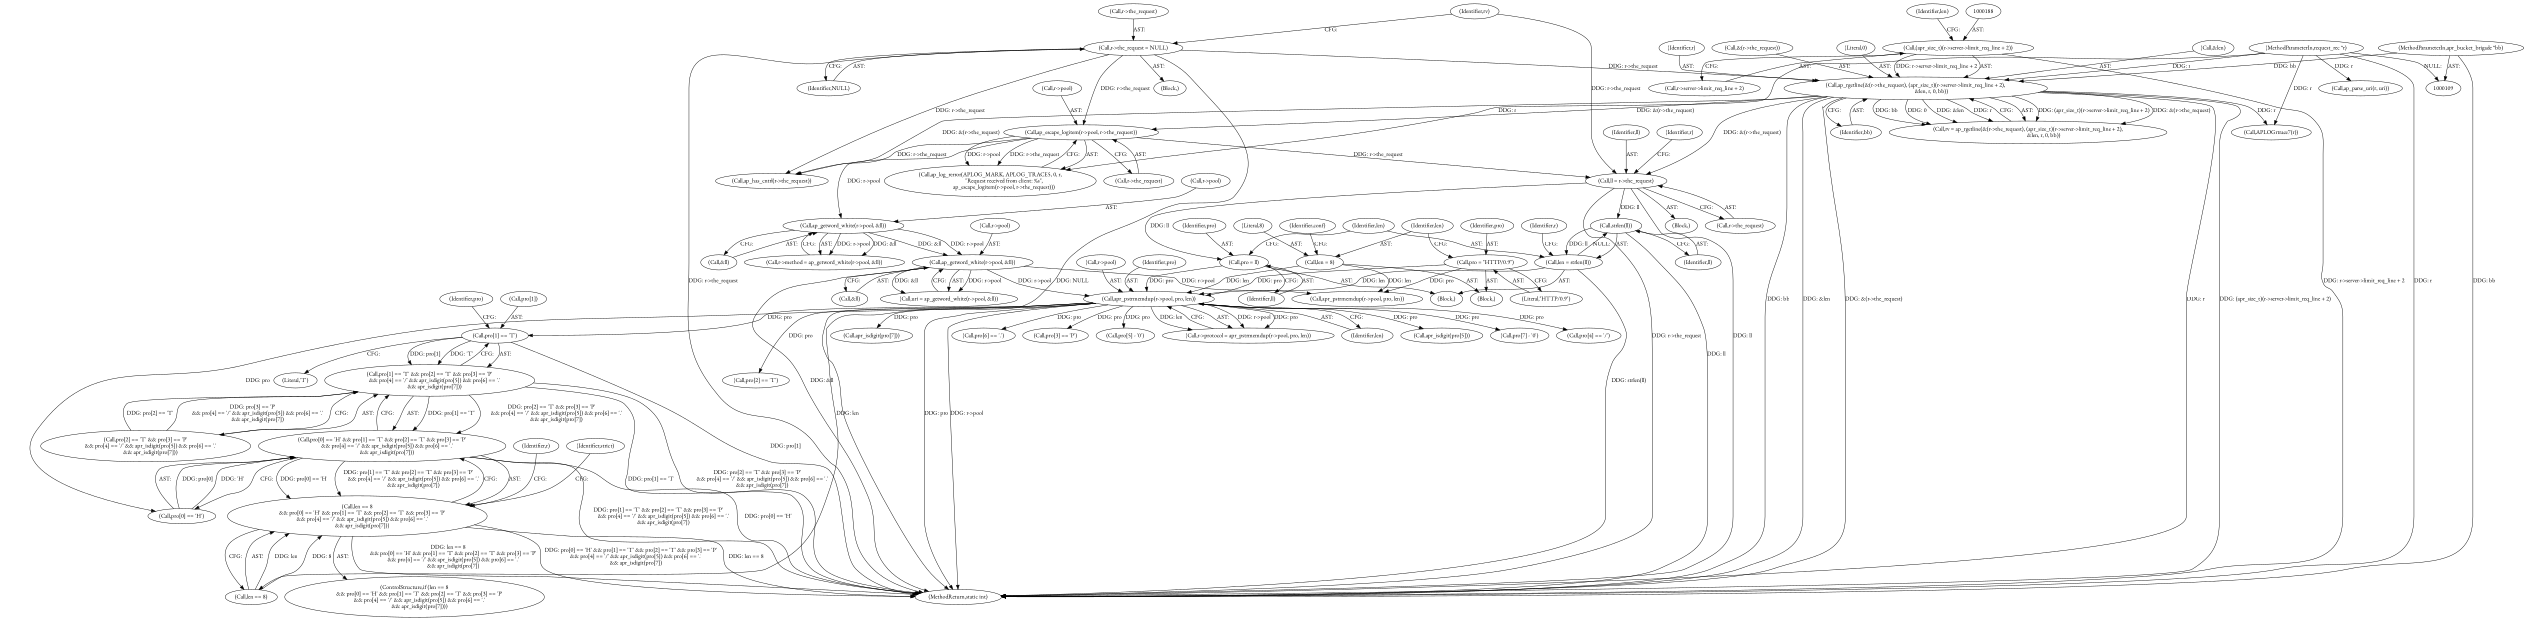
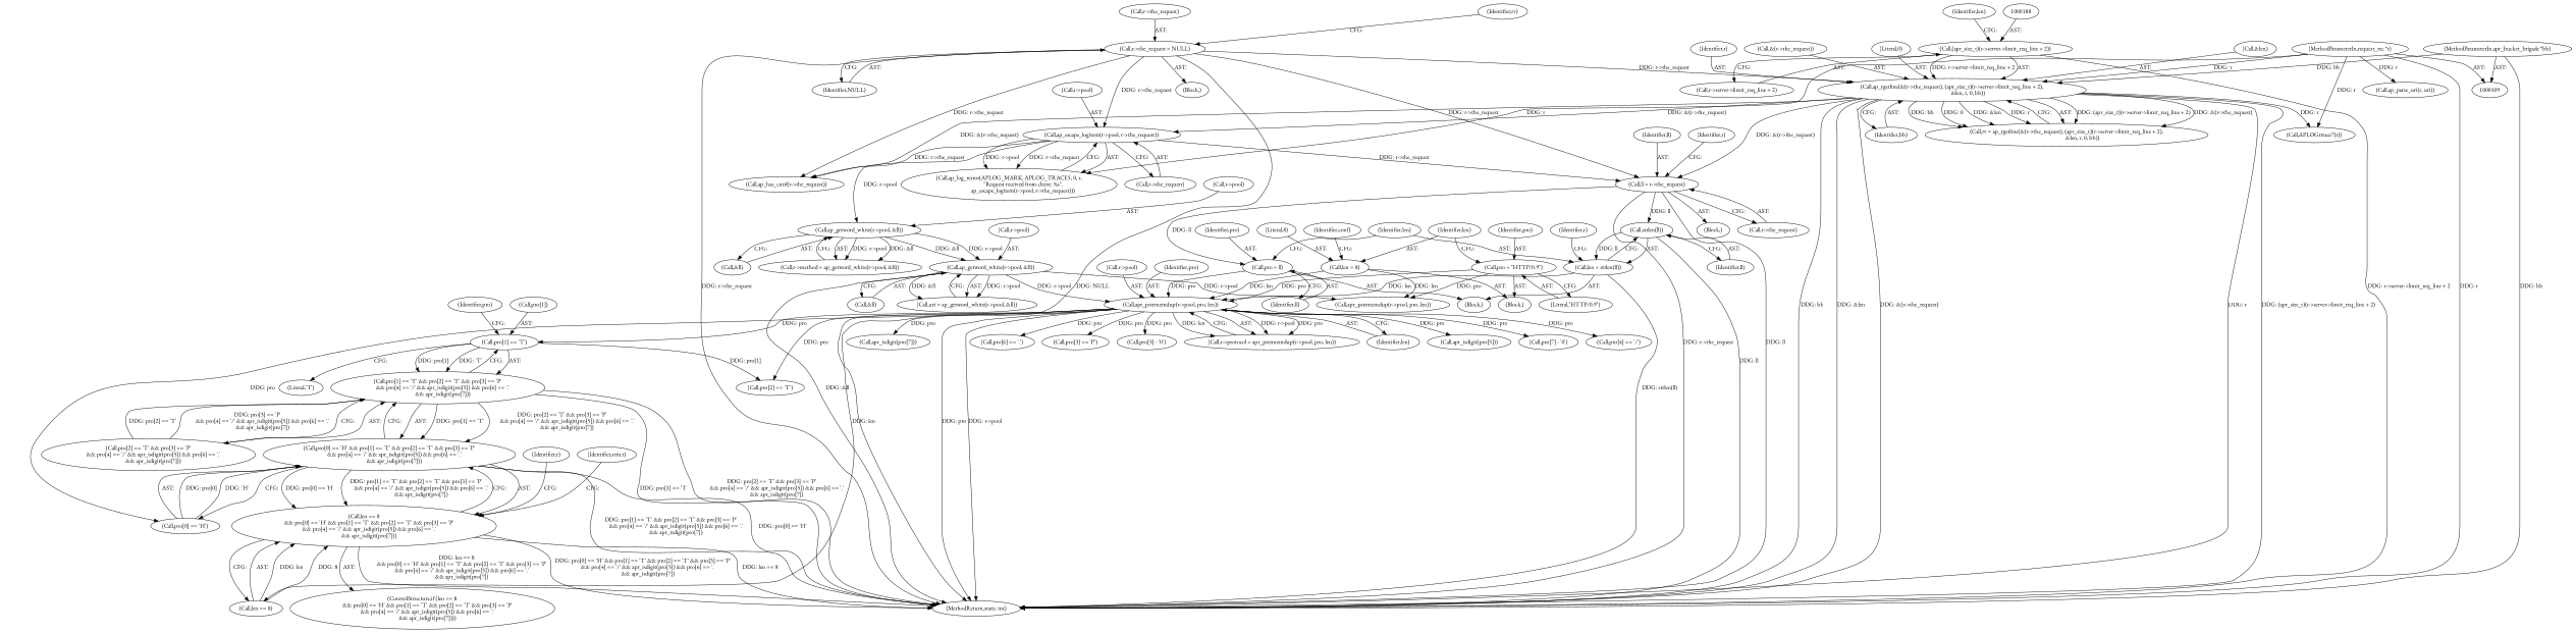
  digraph {
    fontname="EB Garamond"
    node [fontname="EB Garamond"]
    edge [fontname="EB Garamond"]
    n1 [label="(Call,pro[1] == 'T')"]
    n2 [label="(Call,pro[1] == 'T' && pro[2] == 'T' && pro[3] == 'P'\n        && pro[4] == '/' && apr_isdigit(pro[5]) && pro[6] == '.'\n        && apr_isdigit(pro[7]))"]
    n3 [label="(Literal,'T')"]
    n4 [label="(MethodReturn,static int)"]
    n5 [label="(Call,pro[0] == 'H' && pro[1] == 'T' && pro[2] == 'T' && pro[3] == 'P'\n        && pro[4] == '/' && apr_isdigit(pro[5]) && pro[6] == '.'\n        && apr_isdigit(pro[7]))"]
    n6 [label="(Call,pro[2] == 'T' && pro[3] == 'P'\n        && pro[4] == '/' && apr_isdigit(pro[5]) && pro[6] == '.'\n        && apr_isdigit(pro[7]))"]
    n7 [label="(Call,apr_pstrmemdup(r->pool, pro, len))"]
    n8 [label="(Call,pro[6] == '.')"]
    n9 [label="(Call,pro[2] == 'T')"]
    n10 [label="(Call,pro[3] == 'P')"]
    n11 [label="(Call,pro[5] - '0')"]
    n12 [label="(Call,r->protocol = apr_pstrmemdup(r->pool, pro, len))"]
    n13 [label="(Call,pro[0] == 'H')"]
    n14 [label="(Identifier,len)"]
    n15 [label="(Call,apr_isdigit(pro[5]))"]
    n16 [label="(Call,pro[7] - '0')"]
    n17 [label="(Call,pro[4] == '/')"]
    n18 [label="(Call,apr_isdigit(pro[7]))"]
    n19 [label="(Call,len == 8)"]
    n20 [label="(Call,len == 8\n        && pro[0] == 'H' && pro[1] == 'T' && pro[2] == 'T' && pro[3] == 'P'\n        && pro[4] == '/' && apr_isdigit(pro[5]) && pro[6] == '.'\n        && apr_isdigit(pro[7]))"]
    n21 [label="(Call,ap_getword_white(r->pool, &ll))"]
    n22 [label="(Call,uri = ap_getword_white(r->pool, &ll))"]
    n23 [label="(Call,apr_pstrmemdup(r->pool, pro, len))"]
    n24 [label="(Call,&ll)"]
    n25 [label="(Call,ap_getword_white(r->pool, &ll))"]
    n26 [label="(Call,r->method = ap_getword_white(r->pool, &ll))"]
    n27 [label="(Call,&ll)"]
    n28 [label="(Call,ap_escape_logitem(r->pool, r->the_request))"]
    n29 [label="(Call,ll = r->the_request)"]
    n30 [label="(Call,ap_log_rerror(APLOG_MARK, APLOG_TRACE5, 0, r,\n                      \"Request received from client: %s\",\n                      ap_escape_logitem(r->pool, r->the_request)))"]
    n31 [label="(Call,ap_has_cntrl(r->the_request))"]
    n32 [label="(Call,r->the_request)"]
    n33 [label="(Call,pro = ll)"]
    n34 [label="(Call,strlen(ll))"]
    n35 [label="(Block,)"]
    n36 [label="(Call,r->the_request)"]
    n37 [label="(Call,r->the_request = NULL)"]
    n38 [label="(Call,ap_rgetline(&(r->the_request), (apr_size_t)(r->server->limit_req_line + 2),\n                         &len, r, 0, bb))"]
    n39 [label="(Block,)"]
    n40 [label="(Identifier,NULL)"]
    n41 [label="(Call,rv = ap_rgetline(&(r->the_request), (apr_size_t)(r->server->limit_req_line + 2),\n                         &len, r, 0, bb))"]
    n42 [label="(Identifier,bb)"]
    n43 [label="(Call,APLOGrtrace7(r))"]
    n44 [label="(Call,(apr_size_t)(r->server->limit_req_line + 2))"]
    n45 [label="(Call,r->server->limit_req_line + 2)"]
    n46 [label="(MethodParameterIn,request_rec *r)"]
    n47 [label="(Call,ap_parse_uri(r, uri))"]
    1000109
    n49 [label="(MethodParameterIn,apr_bucket_brigade *bb)"]
    n50 [label="(Identifier,ll)"]
    n51 [label="(Block,)"]
    n52 [label="(Call,len = strlen(ll))"]
    n53 [label="(Identifier,ll)"]
    n54 [label="(Call,pro = \"HTTP/0.9\")"]
    n55 [label="(Block,)"]
    n56 [label="(Literal,\"HTTP/0.9\")"]
    n57 [label="(Call,len = 8)"]
    n58 [label="(Literal,8)"]
    n59 [label="(ControlStructure,if (len == 8\n        && pro[0] == 'H' && pro[1] == 'T' && pro[2] == 'T' && pro[3] == 'P'\n        && pro[4] == '/' && apr_isdigit(pro[5]) && pro[6] == '.'\n        && apr_isdigit(pro[7])))"]
    n60 [label="(Call,r->the_request)"]
    n61 [label="(Identifier,ll)"]
    n62 [label="(Identifier,r)"]
    n63 [label="(Identifier,conf)"]
    n64 [label="(Identifier,r)"]
    n65 [label="(Identifier,r)"]
    n66 [label="(Call,r->pool)"]
    n67 [label="(Identifier,strict)"]
    n68 [label="(Call,r->pool)"]
    n69 [label="(Identifier,len)"]
    n70 [label="(Identifier,pro)"]
    n71 [label="(Identifier,len)"]
    n72 [label="(Call,pro[1])"]
    n73 [label="(Identifier,len)"]
    n74 [label="(Identifier,pro)"]
    n75 [label="(Identifier,r)"]
    n76 [label="(Call,r->pool)"]
    n77 [label="(Call,&(r->the_request))"]
    n78 [label="(Literal,0)"]
    n79 [label="(Identifier,pro)"]
    n80 [label="(Call,r->pool)"]
    n81 [label="(Call,&len)"]
    n82 [label="(Identifier,rv)"]
    n83 [label="(Identifier,pro)"]
    1000188
    n1 -> n2 [label="AST: "]
    n1 -> n2 [label="DDG: pro[1]"]
    n1 -> n2 [label="DDG: 'T'"]
    n1 -> n3 [label="CFG: "]
-   n1 -> n4 [label="DDG: pro[1]"]
+   n1 -> n9 [label="DDG: pro[1]"]
    n2 -> n1 [label="CFG: "]
    n2 -> n4 [label="DDG: pro[2] == 'T' && pro[3] == 'P'\n        && pro[4] == '/' && apr_isdigit(pro[5]) && pro[6] == '.'\n        && apr_isdigit(pro[7])"]
    n2 -> n4 [label="DDG: pro[1] == 'T'"]
    n2 -> n5 [label="AST: "]
    n2 -> n5 [label="DDG: pro[1] == 'T'"]
    n2 -> n5 [label="DDG: pro[2] == 'T' && pro[3] == 'P'\n        && pro[4] == '/' && apr_isdigit(pro[5]) && pro[6] == '.'\n        && apr_isdigit(pro[7])"]
    n2 -> n6 [label="CFG: "]
    n5 -> n2 [label="CFG: "]
    n5 -> n4 [label="DDG: pro[1] == 'T' && pro[2] == 'T' && pro[3] == 'P'\n        && pro[4] == '/' && apr_isdigit(pro[5]) && pro[6] == '.'\n        && apr_isdigit(pro[7])"]
    n5 -> n4 [label="DDG: pro[0] == 'H'"]
    n5 -> n13 [label="CFG: "]
    n5 -> n20 [label="AST: "]
    n5 -> n20 [label="DDG: pro[0] == 'H'"]
    n5 -> n20 [label="DDG: pro[1] == 'T' && pro[2] == 'T' && pro[3] == 'P'\n        && pro[4] == '/' && apr_isdigit(pro[5]) && pro[6] == '.'\n        && apr_isdigit(pro[7])"]
    n6 -> n2 [label="AST: "]
    n6 -> n2 [label="DDG: pro[2] == 'T'"]
    n6 -> n2 [label="DDG: pro[3] == 'P'\n        && pro[4] == '/' && apr_isdigit(pro[5]) && pro[6] == '.'\n        && apr_isdigit(pro[7])"]
    n7 -> n1 [label="DDG: pro"]
    n7 -> n4 [label="DDG: r->pool"]
    n7 -> n4 [label="DDG: pro"]
    n7 -> n8 [label="DDG: pro"]
    n7 -> n9 [label="DDG: pro"]
    n7 -> n10 [label="DDG: pro"]
    n7 -> n11 [label="DDG: pro"]
    n7 -> n12 [label="AST: "]
    n7 -> n12 [label="DDG: r->pool"]
    n7 -> n12 [label="DDG: pro"]
    n7 -> n12 [label="DDG: len"]
    n7 -> n13 [label="DDG: pro"]
    n7 -> n14 [label="CFG: "]
    n7 -> n15 [label="DDG: pro"]
    n7 -> n16 [label="DDG: pro"]
    n7 -> n17 [label="DDG: pro"]
    n7 -> n18 [label="DDG: pro"]
    n7 -> n19 [label="DDG: len"]
    n12 -> n7 [label="CFG: "]
    n13 -> n5 [label="AST: "]
    n13 -> n5 [label="DDG: pro[0]"]
    n13 -> n5 [label="DDG: 'H'"]
    n14 -> n7 [label="AST: "]
    n19 -> n20 [label="AST: "]
    n19 -> n20 [label="DDG: len"]
    n19 -> n20 [label="DDG: 8"]
    n20 -> n4 [label="DDG: len == 8"]
    n20 -> n4 [label="DDG: len == 8\n        && pro[0] == 'H' && pro[1] == 'T' && pro[2] == 'T' && pro[3] == 'P'\n        && pro[4] == '/' && apr_isdigit(pro[5]) && pro[6] == '.'\n        && apr_isdigit(pro[7])"]
    n20 -> n4 [label="DDG: pro[0] == 'H' && pro[1] == 'T' && pro[2] == 'T' && pro[3] == 'P'\n        && pro[4] == '/' && apr_isdigit(pro[5]) && pro[6] == '.'\n        && apr_isdigit(pro[7])"]
    n20 -> n5 [label="CFG: "]
    n20 -> n19 [label="CFG: "]
    n20 -> n59 [label="AST: "]
    n21 -> n4 [label="DDG: &ll"]
    n21 -> n7 [label="DDG: r->pool"]
    n21 -> n22 [label="AST: "]
    n21 -> n22 [label="DDG: r->pool"]
    n21 -> n22 [label="DDG: &ll"]
    n21 -> n23 [label="DDG: r->pool"]
    n21 -> n24 [label="CFG: "]
    n22 -> n21 [label="CFG: "]
    n24 -> n21 [label="AST: "]
    n25 -> n21 [label="DDG: r->pool"]
    n25 -> n21 [label="DDG: &ll"]
    n25 -> n26 [label="AST: "]
    n25 -> n26 [label="DDG: r->pool"]
    n25 -> n26 [label="DDG: &ll"]
    n25 -> n27 [label="CFG: "]
    n26 -> n25 [label="CFG: "]
    n27 -> n25 [label="AST: "]
    n28 -> n25 [label="DDG: r->pool"]
    n28 -> n29 [label="DDG: r->the_request"]
    n28 -> n30 [label="AST: "]
    n28 -> n30 [label="DDG: r->pool"]
    n28 -> n30 [label="DDG: r->the_request"]
    n28 -> n31 [label="DDG: r->the_request"]
    n28 -> n32 [label="CFG: "]
    n29 -> n4 [label="DDG: r->the_request"]
    n29 -> n4 [label="DDG: ll"]
    n29 -> n33 [label="DDG: ll"]
    n29 -> n34 [label="DDG: ll"]
    n29 -> n35 [label="AST: "]
    n29 -> n36 [label="CFG: "]
    n30 -> n28 [label="CFG: "]
    n32 -> n28 [label="AST: "]
    n33 -> n7 [label="DDG: pro"]
    n33 -> n50 [label="CFG: "]
    n33 -> n51 [label="AST: "]
    n34 -> n4 [label="DDG: ll"]
    n34 -> n52 [label="AST: "]
    n34 -> n52 [label="DDG: ll"]
    n34 -> n53 [label="CFG: "]
    n36 -> n29 [label="AST: "]
    n37 -> n4 [label="DDG: NULL"]
    n37 -> n4 [label="DDG: r->the_request"]
    n37 -> n28 [label="DDG: r->the_request"]
-   n82 -> n29 [label="DDG: r->the_request"]
+   n37 -> n29 [label="DDG: r->the_request"]
    n37 -> n31 [label="DDG: r->the_request"]
    n37 -> n38 [label="DDG: r->the_request"]
    n37 -> n39 [label="AST: "]
    n37 -> n40 [label="CFG: "]
    n38 -> n4 [label="DDG: (apr_size_t)(r->server->limit_req_line + 2)"]
    n38 -> n4 [label="DDG: bb"]
    n38 -> n4 [label="DDG: &len"]
    n38 -> n4 [label="DDG: &(r->the_request)"]
    n38 -> n4 [label="DDG: r"]
    n38 -> n28 [label="DDG: &(r->the_request)"]
    n38 -> n29 [label="DDG: &(r->the_request)"]
    n38 -> n31 [label="DDG: &(r->the_request)"]
    n38 -> n41 [label="AST: "]
    n38 -> n41 [label="DDG: (apr_size_t)(r->server->limit_req_line + 2)"]
    n38 -> n41 [label="DDG: &(r->the_request)"]
    n38 -> n41 [label="DDG: bb"]
    n38 -> n41 [label="DDG: 0"]
    n38 -> n41 [label="DDG: &len"]
    n38 -> n41 [label="DDG: r"]
    n38 -> n42 [label="CFG: "]
    n38 -> n43 [label="DDG: r"]
    n40 -> n37 [label="AST: "]
    n41 -> n38 [label="CFG: "]
    n42 -> n38 [label="AST: "]
    n44 -> n4 [label="DDG: r->server->limit_req_line + 2"]
    n44 -> n38 [label="AST: "]
    n44 -> n38 [label="DDG: r->server->limit_req_line + 2"]
    n44 -> n45 [label="CFG: "]
    n45 -> n44 [label="AST: "]
    n46 -> n4 [label="DDG: r"]
    n46 -> n30 [label="DDG: r"]
    n46 -> n38 [label="DDG: r"]
    n46 -> n43 [label="DDG: r"]
    n46 -> n47 [label="DDG: r"]
-   n46 -> 1000109 [label="NULL: "]
+   n46 -> 1000109 [label="AST: "]
    n49 -> n4 [label="DDG: bb"]
    n49 -> n38 [label="DDG: bb"]
    n49 -> 1000109 [label="AST: "]
    n50 -> n33 [label="AST: "]
    n52 -> n4 [label="DDG: strlen(ll)"]
    n52 -> n7 [label="DDG: len"]
-   n52 -> n34 [label="NULL: "]
+   n52 -> n34 [label="CFG: "]
    n52 -> n51 [label="AST: "]
    n53 -> n34 [label="AST: "]
    n54 -> n7 [label="DDG: pro"]
    n54 -> n23 [label="DDG: pro"]
    n54 -> n55 [label="AST: "]
    n54 -> n56 [label="CFG: "]
    n56 -> n54 [label="AST: "]
    n57 -> n7 [label="DDG: len"]
    n57 -> n23 [label="DDG: len"]
    n57 -> n55 [label="AST: "]
    n58 -> n57 [label="AST: "]
    n60 -> n37 [label="AST: "]
    n61 -> n29 [label="AST: "]
    n62 -> n20 [label="CFG: "]
    n63 -> n57 [label="CFG: "]
    n64 -> n38 [label="AST: "]
    n65 -> n29 [label="CFG: "]
    n66 -> n28 [label="AST: "]
    n67 -> n20 [label="CFG: "]
    n68 -> n21 [label="AST: "]
    n69 -> n44 [label="CFG: "]
    n70 -> n33 [label="AST: "]
    n71 -> n54 [label="CFG: "]
    n71 -> n57 [label="AST: "]
    n72 -> n1 [label="AST: "]
    n73 -> n33 [label="CFG: "]
    n73 -> n52 [label="AST: "]
    n74 -> n54 [label="AST: "]
    n75 -> n52 [label="CFG: "]
    n76 -> n25 [label="AST: "]
    n77 -> n38 [label="AST: "]
    n78 -> n38 [label="AST: "]
    n79 -> n1 [label="CFG: "]
    n80 -> n7 [label="AST: "]
    n81 -> n38 [label="AST: "]
    n82 -> n37 [label="CFG: "]
    n83 -> n7 [label="AST: "]
    1000188 -> n44 [label="AST: "]
  }
